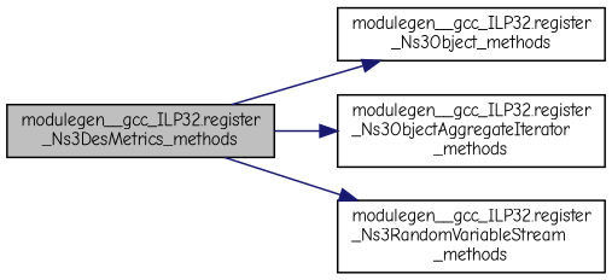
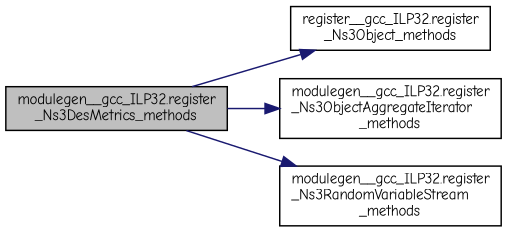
  digraph {
    rankdir=LR
    fontname="Comic Neue"
    node [color=black fillcolor=white fontname="Comic Neue" fontsize=10 shape=record style=filled]
    edge [color=midnightblue fontname="Comic Neue" fontsize=10 labelfontname=Helvetica labelfontsize=10 style=solid]
    n1 [fillcolor=grey75 fontcolor=black height=0.2 label="modulegen__gcc_ILP32.register\l_Ns3DesMetrics_methods" width=0.4]
-   n2 [height=0.2 label="modulegen__gcc_ILP32.register\l_Ns3Object_methods" width=0.4]
+   n2 [height=0.2 label="register__gcc_ILP32.register\l_Ns3Object_methods" width=0.4]
    n3 [height=0.2 label="modulegen__gcc_ILP32.register\l_Ns3ObjectAggregateIterator\l_methods" width=0.4]
    n4 [height=0.2 label="modulegen__gcc_ILP32.register\l_Ns3RandomVariableStream\l_methods" width=0.4]
    n1 -> n2
    n1 -> n3
    n1 -> n4
  }
